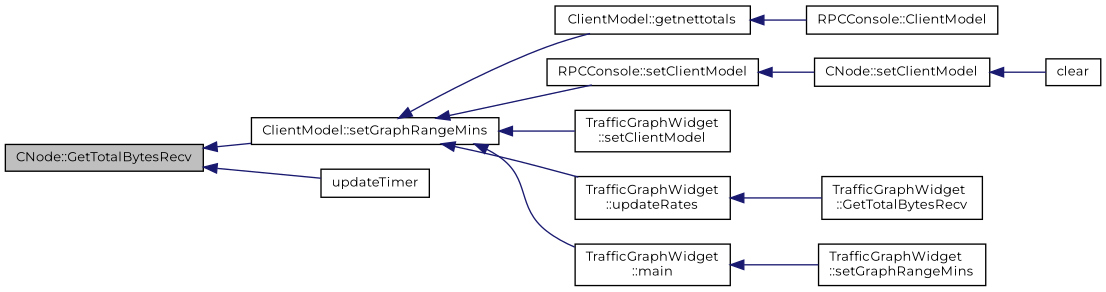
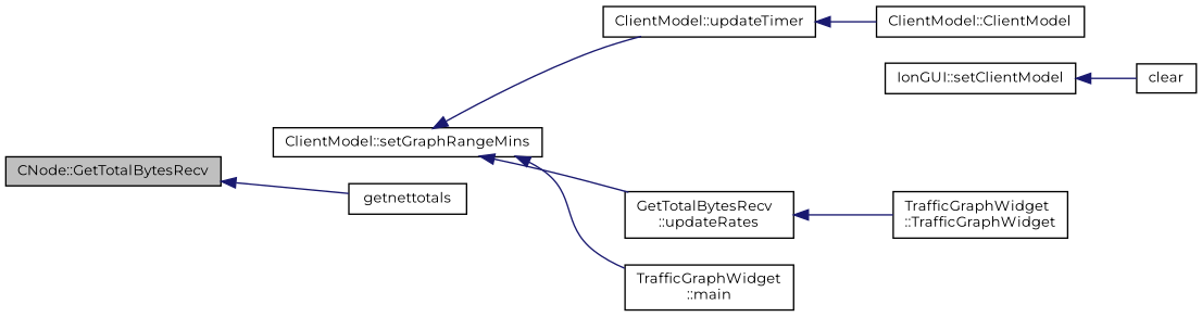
  digraph {
    fontname=Montserrat
    rankdir=LR
    node [color=black fillcolor=white fontname=Montserrat fontsize=10 shape=record style=filled]
    edge [color=midnightblue dir=back fontname=Montserrat fontsize=10 labelfontname=Helvetica labelfontsize=10 style=solid]
    n1 [fillcolor=grey75 fontcolor=black height=0.2 label="CNode::GetTotalBytesRecv" width=0.4]
    n2 [height=0.2 label="ClientModel::setGraphRangeMins" width=0.4]
-   n3 [height=0.2 label=updateTimer width=0.4]
-   n4 [height=0.2 label="ClientModel::getnettotals" width=0.4]
-   n5 [height=0.2 label="RPCConsole::setClientModel" width=0.4]
-   n6 [height=0.2 label="TrafficGraphWidget\l::setClientModel" width=0.4]
-   n7 [height=0.2 label="TrafficGraphWidget\l::updateRates" width=0.4]
+   n3 [height=0.2 label=getnettotals width=0.4]
+   n4 [height=0.2 label="ClientModel::updateTimer" width=0.4]
+   n7 [height=0.2 label="GetTotalBytesRecv\l::updateRates" width=0.4]
    n8 [height=0.2 label="TrafficGraphWidget\l::main" width=0.4]
-   n9 [height=0.2 label="RPCConsole::ClientModel" width=0.4]
-   n10 [height=0.2 label="CNode::setClientModel" width=0.4]
-   n11 [height=0.2 label="TrafficGraphWidget\l::GetTotalBytesRecv" width=0.4]
-   n12 [height=0.2 label="TrafficGraphWidget\l::setGraphRangeMins" width=0.4]
+   n9 [height=0.2 label="ClientModel::ClientModel" width=0.4]
+   n10 [height=0.2 label="IonGUI::setClientModel" width=0.4]
+   n11 [height=0.2 label="TrafficGraphWidget\l::TrafficGraphWidget" width=0.4]
    n13 [height=0.2 label=clear width=0.4]
-   n1 -> n2
    n1 -> n3
    n2 -> n4
-   n2 -> n5
-   n2 -> n6
    n2 -> n7
    n2 -> n8
    n4 -> n9
-   n5 -> n10
    n7 -> n11
-   n8 -> n12
    n10 -> n13
  }
